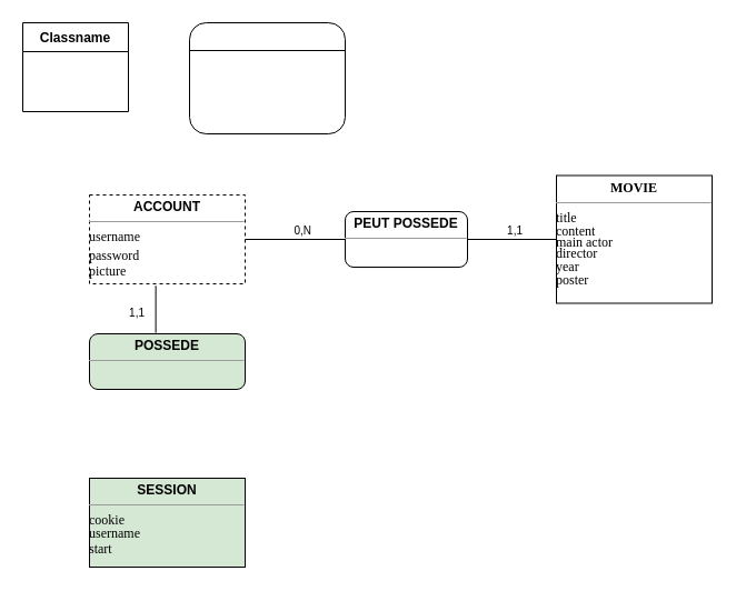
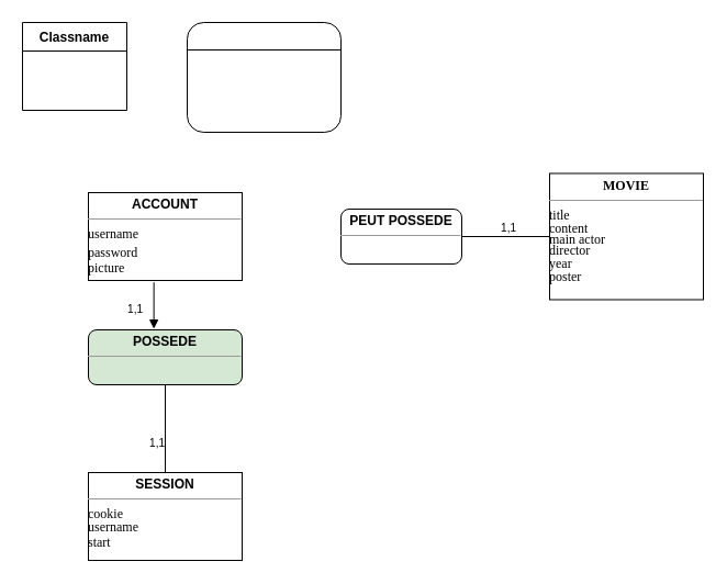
  <mxCell id="0" />
  <mxCell id="1" parent="0" />
  <mxCell id="2" value="" style="rounded=1;whiteSpace=wrap;html=1;" vertex="1" parent="1"><mxGeometry x="170" y="20" width="140" height="100" as="geometry" /></mxCell>
  <mxCell id="3" value="" style="endArrow=none;html=1;exitX=0;exitY=0.25;exitDx=0;exitDy=0;entryX=1;entryY=0.25;entryDx=0;entryDy=0;" edge="1" parent="1" source="2" target="2"><mxGeometry width="50" height="50" relative="1" as="geometry"><mxPoint x="170" y="70" as="sourcePoint" /><mxPoint x="220" y="20" as="targetPoint" /></mxGeometry></mxCell>
  <mxCell id="4" value="Classname" style="swimlane;fontStyle=1;align=center;verticalAlign=top;childLayout=stackLayout;horizontal=1;startSize=26;horizontalStack=0;resizeParent=1;resizeParentMax=0;resizeLast=0;collapsible=1;marginBottom=0;" vertex="1" parent="1"><mxGeometry x="20" y="20" width="95" height="80" as="geometry" /></mxCell>
  <mxCell id="5" value="&lt;p style=&quot;margin: 0px ; margin-top: 4px ; text-align: center&quot;&gt;&lt;b&gt;PEUT POSSEDE&lt;/b&gt;&lt;br&gt;&lt;/p&gt;&lt;hr size=&quot;1&quot;&gt;&lt;div style=&quot;height: 2px&quot;&gt;&lt;/div&gt;" style="verticalAlign=top;align=left;overflow=fill;fontSize=12;fontFamily=Helvetica;html=1;rounded=1;" vertex="1" parent="1"><mxGeometry x="310" y="190" width="110" height="50" as="geometry" /></mxCell>
- <mxCell id="6" value="&lt;p style=&quot;margin: 0px ; margin-top: 4px ; text-align: center&quot;&gt;&lt;b&gt;ACCOUNT&lt;/b&gt;&lt;br&gt;&lt;/p&gt;&lt;hr size=&quot;1&quot;&gt;&lt;div style=&quot;height: 2px&quot;&gt;&lt;font face=&quot;Lucida Console&quot;&gt;username&lt;br&gt;&lt;/font&gt;&lt;/div&gt;&lt;div&gt;&lt;font face=&quot;Lucida Console&quot;&gt;&lt;br&gt;&lt;/font&gt;&lt;/div&gt;&lt;div&gt;&lt;font face=&quot;Lucida Console&quot;&gt;password&lt;/font&gt;&lt;/div&gt;&lt;div&gt;&lt;font face=&quot;Lucida Console&quot;&gt;picture&lt;/font&gt;&lt;br&gt;&lt;/div&gt;" style="verticalAlign=top;align=left;overflow=fill;fontSize=12;fontFamily=Helvetica;html=1;rounded=0;dashed=1;" vertex="1" parent="1"><mxGeometry x="80" y="175" width="140" height="80" as="geometry" /></mxCell>
+ <mxCell id="6" value="&lt;p style=&quot;margin: 0px ; margin-top: 4px ; text-align: center&quot;&gt;&lt;b&gt;ACCOUNT&lt;/b&gt;&lt;br&gt;&lt;/p&gt;&lt;hr size=&quot;1&quot;&gt;&lt;div style=&quot;height: 2px&quot;&gt;&lt;font face=&quot;Lucida Console&quot;&gt;username&lt;br&gt;&lt;/font&gt;&lt;/div&gt;&lt;div&gt;&lt;font face=&quot;Lucida Console&quot;&gt;&lt;br&gt;&lt;/font&gt;&lt;/div&gt;&lt;div&gt;&lt;font face=&quot;Lucida Console&quot;&gt;password&lt;/font&gt;&lt;/div&gt;&lt;div&gt;&lt;font face=&quot;Lucida Console&quot;&gt;picture&lt;/font&gt;&lt;br&gt;&lt;/div&gt;" style="verticalAlign=top;align=left;overflow=fill;fontSize=12;fontFamily=Helvetica;html=1;rounded=0;" vertex="1" parent="1"><mxGeometry x="80" y="175" width="140" height="80" as="geometry" /></mxCell>
  <mxCell id="7" value="&lt;p style=&quot;margin: 0px ; margin-top: 4px ; text-align: center&quot;&gt;&lt;font face=&quot;Lucida Console&quot;&gt;&lt;b&gt;MOVIE&lt;/b&gt;&lt;br&gt;&lt;/font&gt;&lt;/p&gt;&lt;hr size=&quot;1&quot;&gt;&lt;div style=&quot;height: 2px&quot;&gt;&lt;font face=&quot;Lucida Console&quot;&gt;title&lt;/font&gt;&lt;/div&gt;&lt;div style=&quot;height: 2px&quot;&gt;&lt;font face=&quot;Lucida Console&quot;&gt;&lt;br&gt;&lt;/font&gt;&lt;/div&gt;&lt;div style=&quot;height: 2px&quot;&gt;&lt;font face=&quot;Lucida Console&quot;&gt;&lt;br&gt;&lt;/font&gt;&lt;/div&gt;&lt;div style=&quot;height: 2px&quot;&gt;&lt;font face=&quot;Lucida Console&quot;&gt;&lt;br&gt;&lt;/font&gt;&lt;/div&gt;&lt;div style=&quot;height: 2px&quot;&gt;&lt;font face=&quot;Lucida Console&quot;&gt;&lt;br&gt;&lt;/font&gt;&lt;/div&gt;&lt;div style=&quot;height: 2px&quot;&gt;&lt;font face=&quot;Lucida Console&quot;&gt;&lt;br&gt;&lt;/font&gt;&lt;/div&gt;&lt;div style=&quot;height: 2px&quot;&gt;&lt;font face=&quot;Lucida Console&quot;&gt;content&lt;/font&gt;&lt;/div&gt;&lt;div style=&quot;height: 2px&quot;&gt;&lt;font face=&quot;Lucida Console&quot;&gt;&lt;br&gt;&lt;/font&gt;&lt;/div&gt;&lt;div style=&quot;height: 2px&quot;&gt;&lt;font face=&quot;Lucida Console&quot;&gt;&lt;br&gt;&lt;/font&gt;&lt;/div&gt;&lt;div style=&quot;height: 2px&quot;&gt;&lt;font face=&quot;Lucida Console&quot;&gt;&lt;br&gt;&lt;/font&gt;&lt;/div&gt;&lt;div style=&quot;height: 2px&quot;&gt;&lt;font face=&quot;Lucida Console&quot;&gt;&lt;br&gt;&lt;/font&gt;&lt;/div&gt;&lt;div style=&quot;height: 2px&quot;&gt;&lt;font face=&quot;Lucida Console&quot;&gt;main actor&lt;/font&gt;&lt;/div&gt;&lt;div style=&quot;height: 2px&quot;&gt;&lt;font face=&quot;Lucida Console&quot;&gt;&lt;br&gt;&lt;/font&gt;&lt;/div&gt;&lt;div style=&quot;height: 2px&quot;&gt;&lt;font face=&quot;Lucida Console&quot;&gt;&lt;br&gt;&lt;/font&gt;&lt;/div&gt;&lt;div style=&quot;height: 2px&quot;&gt;&lt;font face=&quot;Lucida Console&quot;&gt;&lt;br&gt;&lt;/font&gt;&lt;/div&gt;&lt;div style=&quot;height: 2px&quot;&gt;&lt;font face=&quot;Lucida Console&quot;&gt;&lt;br&gt;&lt;/font&gt;&lt;/div&gt;&lt;div style=&quot;height: 2px&quot;&gt;&lt;font face=&quot;Lucida Console&quot;&gt;director&lt;/font&gt;&lt;/div&gt;&lt;div style=&quot;height: 2px&quot;&gt;&lt;font face=&quot;Lucida Console&quot;&gt;&lt;br&gt;&lt;/font&gt;&lt;/div&gt;&lt;div style=&quot;height: 2px&quot;&gt;&lt;font face=&quot;Lucida Console&quot;&gt;&lt;br&gt;&lt;/font&gt;&lt;/div&gt;&lt;div style=&quot;height: 2px&quot;&gt;&lt;font face=&quot;Lucida Console&quot;&gt;&lt;br&gt;&lt;/font&gt;&lt;/div&gt;&lt;div style=&quot;height: 2px&quot;&gt;&lt;font face=&quot;Lucida Console&quot;&gt;&lt;br&gt;&lt;/font&gt;&lt;/div&gt;&lt;div style=&quot;height: 2px&quot;&gt;&lt;font face=&quot;Lucida Console&quot;&gt;&lt;br&gt;&lt;/font&gt;&lt;/div&gt;&lt;div style=&quot;height: 2px&quot;&gt;&lt;font face=&quot;Lucida Console&quot;&gt;year&lt;/font&gt;&lt;/div&gt;&lt;div style=&quot;height: 2px&quot;&gt;&lt;font face=&quot;Lucida Console&quot;&gt;&lt;br&gt;&lt;/font&gt;&lt;/div&gt;&lt;div style=&quot;height: 2px&quot;&gt;&lt;font face=&quot;Lucida Console&quot;&gt;&lt;br&gt;&lt;/font&gt;&lt;/div&gt;&lt;div style=&quot;height: 2px&quot;&gt;&lt;font face=&quot;Lucida Console&quot;&gt;&lt;br&gt;&lt;/font&gt;&lt;/div&gt;&lt;div style=&quot;height: 2px&quot;&gt;&lt;font face=&quot;Lucida Console&quot;&gt;&lt;br&gt;&lt;/font&gt;&lt;/div&gt;&lt;div style=&quot;height: 2px&quot;&gt;&lt;font face=&quot;Lucida Console&quot;&gt;&lt;br&gt;&lt;/font&gt;&lt;/div&gt;&lt;div style=&quot;height: 2px&quot;&gt;&lt;font face=&quot;Lucida Console&quot;&gt;poster&lt;br&gt;&lt;/font&gt;&lt;/div&gt;&lt;div style=&quot;height: 2px&quot;&gt;&lt;font face=&quot;Lucida Console&quot;&gt;&lt;br&gt;&lt;/font&gt;&lt;/div&gt;&lt;div&gt;&lt;font face=&quot;Lucida Console&quot;&gt;&lt;br&gt;&lt;/font&gt;&lt;/div&gt;" style="verticalAlign=top;align=left;overflow=fill;fontSize=12;fontFamily=Helvetica;html=1;rounded=0;" vertex="1" parent="1"><mxGeometry x="500" y="157.5" width="140" height="115" as="geometry" /></mxCell>
- <mxCell id="8" value="" style="endArrow=none;html=1;edgeStyle=orthogonalEdgeStyle;exitX=1;exitY=0.5;exitDx=0;exitDy=0;entryX=0;entryY=0.5;entryDx=0;entryDy=0;" edge="1" parent="1" source="6" target="5"><mxGeometry relative="1" as="geometry"><mxPoint x="230" y="350" as="sourcePoint" /><mxPoint x="390" y="350" as="targetPoint" /></mxGeometry></mxCell>
- <mxCell id="9" value="0,N" style="resizable=0;html=1;align=right;verticalAlign=bottom;labelBackgroundColor=#ffffff;fontSize=10;" connectable="0" vertex="1" parent="8"><mxGeometry x="1" relative="1" as="geometry"><mxPoint x="-30" as="offset" /></mxGeometry></mxCell>
  <mxCell id="10" value="" style="endArrow=none;html=1;edgeStyle=orthogonalEdgeStyle;exitX=1;exitY=0.5;exitDx=0;exitDy=0;entryX=0;entryY=0.5;entryDx=0;entryDy=0;" edge="1" parent="1" source="5" target="7"><mxGeometry relative="1" as="geometry"><mxPoint x="450.143" y="210" as="sourcePoint" /><mxPoint x="550.143" y="210" as="targetPoint" /></mxGeometry></mxCell>
  <mxCell id="11" value="1,1" style="resizable=0;html=1;align=right;verticalAlign=bottom;labelBackgroundColor=#ffffff;fontSize=10;" connectable="0" vertex="1" parent="10"><mxGeometry x="1" relative="1" as="geometry"><mxPoint x="-30" as="offset" /></mxGeometry></mxCell>
- <mxCell id="12" value="&lt;p style=&quot;margin: 0px ; margin-top: 4px ; text-align: center&quot;&gt;&lt;b&gt;SESSION&lt;/b&gt;&lt;br&gt;&lt;/p&gt;&lt;hr size=&quot;1&quot;&gt;&lt;div style=&quot;height: 2px&quot;&gt;&lt;font face=&quot;Lucida Console&quot;&gt;cookie&lt;/font&gt;&lt;/div&gt;&lt;div style=&quot;height: 2px&quot;&gt;&lt;font face=&quot;Lucida Console&quot;&gt;&lt;br&gt;&lt;/font&gt;&lt;/div&gt;&lt;div style=&quot;height: 2px&quot;&gt;&lt;font face=&quot;Lucida Console&quot;&gt;&lt;br&gt;&lt;/font&gt;&lt;/div&gt;&lt;div style=&quot;height: 2px&quot;&gt;&lt;font face=&quot;Lucida Console&quot;&gt;&lt;br&gt;&lt;/font&gt;&lt;/div&gt;&lt;div style=&quot;height: 2px&quot;&gt;&lt;font face=&quot;Lucida Console&quot;&gt;&lt;br&gt;&lt;/font&gt;&lt;/div&gt;&lt;div style=&quot;height: 2px&quot;&gt;&lt;font face=&quot;Lucida Console&quot;&gt;&lt;br&gt;&lt;/font&gt;&lt;/div&gt;&lt;div style=&quot;height: 2px&quot;&gt;&lt;font face=&quot;Lucida Console&quot;&gt;username&lt;/font&gt;&lt;/div&gt;&lt;div style=&quot;height: 2px&quot;&gt;&lt;font face=&quot;Lucida Console&quot;&gt;&lt;br&gt;&lt;/font&gt;&lt;/div&gt;&lt;div style=&quot;height: 2px&quot;&gt;&lt;font face=&quot;Lucida Console&quot;&gt;&lt;br&gt;&lt;/font&gt;&lt;/div&gt;&lt;div style=&quot;height: 2px&quot;&gt;&lt;font face=&quot;Lucida Console&quot;&gt;&lt;br&gt;&lt;/font&gt;&lt;/div&gt;&lt;div style=&quot;height: 2px&quot;&gt;&lt;font face=&quot;Lucida Console&quot;&gt;&lt;br&gt;&lt;/font&gt;&lt;/div&gt;&lt;div style=&quot;height: 2px&quot;&gt;&lt;font face=&quot;Lucida Console&quot;&gt;&lt;br&gt;&lt;/font&gt;&lt;/div&gt;&lt;div style=&quot;height: 2px&quot;&gt;&lt;font face=&quot;Lucida Console&quot;&gt;&lt;br&gt;&lt;/font&gt;&lt;/div&gt;&lt;div style=&quot;height: 2px&quot;&gt;&lt;font face=&quot;Lucida Console&quot;&gt;start&lt;br&gt;&lt;/font&gt;&lt;/div&gt;&lt;div style=&quot;height: 2px&quot;&gt;&lt;font face=&quot;Lucida Console&quot;&gt;&lt;br&gt;&lt;/font&gt;&lt;/div&gt;&lt;div style=&quot;height: 2px&quot;&gt;&lt;br&gt;&lt;/div&gt;" style="verticalAlign=top;align=left;overflow=fill;fontSize=12;fontFamily=Helvetica;html=1;rounded=0;fillColor=#d5e8d4;" vertex="1" parent="1"><mxGeometry x="80" y="430" width="140" height="80" as="geometry" /></mxCell>
+ <mxCell id="12" value="&lt;p style=&quot;margin: 0px ; margin-top: 4px ; text-align: center&quot;&gt;&lt;b&gt;SESSION&lt;/b&gt;&lt;br&gt;&lt;/p&gt;&lt;hr size=&quot;1&quot;&gt;&lt;div style=&quot;height: 2px&quot;&gt;&lt;font face=&quot;Lucida Console&quot;&gt;cookie&lt;/font&gt;&lt;/div&gt;&lt;div style=&quot;height: 2px&quot;&gt;&lt;font face=&quot;Lucida Console&quot;&gt;&lt;br&gt;&lt;/font&gt;&lt;/div&gt;&lt;div style=&quot;height: 2px&quot;&gt;&lt;font face=&quot;Lucida Console&quot;&gt;&lt;br&gt;&lt;/font&gt;&lt;/div&gt;&lt;div style=&quot;height: 2px&quot;&gt;&lt;font face=&quot;Lucida Console&quot;&gt;&lt;br&gt;&lt;/font&gt;&lt;/div&gt;&lt;div style=&quot;height: 2px&quot;&gt;&lt;font face=&quot;Lucida Console&quot;&gt;&lt;br&gt;&lt;/font&gt;&lt;/div&gt;&lt;div style=&quot;height: 2px&quot;&gt;&lt;font face=&quot;Lucida Console&quot;&gt;&lt;br&gt;&lt;/font&gt;&lt;/div&gt;&lt;div style=&quot;height: 2px&quot;&gt;&lt;font face=&quot;Lucida Console&quot;&gt;username&lt;/font&gt;&lt;/div&gt;&lt;div style=&quot;height: 2px&quot;&gt;&lt;font face=&quot;Lucida Console&quot;&gt;&lt;br&gt;&lt;/font&gt;&lt;/div&gt;&lt;div style=&quot;height: 2px&quot;&gt;&lt;font face=&quot;Lucida Console&quot;&gt;&lt;br&gt;&lt;/font&gt;&lt;/div&gt;&lt;div style=&quot;height: 2px&quot;&gt;&lt;font face=&quot;Lucida Console&quot;&gt;&lt;br&gt;&lt;/font&gt;&lt;/div&gt;&lt;div style=&quot;height: 2px&quot;&gt;&lt;font face=&quot;Lucida Console&quot;&gt;&lt;br&gt;&lt;/font&gt;&lt;/div&gt;&lt;div style=&quot;height: 2px&quot;&gt;&lt;font face=&quot;Lucida Console&quot;&gt;&lt;br&gt;&lt;/font&gt;&lt;/div&gt;&lt;div style=&quot;height: 2px&quot;&gt;&lt;font face=&quot;Lucida Console&quot;&gt;&lt;br&gt;&lt;/font&gt;&lt;/div&gt;&lt;div style=&quot;height: 2px&quot;&gt;&lt;font face=&quot;Lucida Console&quot;&gt;start&lt;br&gt;&lt;/font&gt;&lt;/div&gt;&lt;div style=&quot;height: 2px&quot;&gt;&lt;font face=&quot;Lucida Console&quot;&gt;&lt;br&gt;&lt;/font&gt;&lt;/div&gt;&lt;div style=&quot;height: 2px&quot;&gt;&lt;br&gt;&lt;/div&gt;" style="verticalAlign=top;align=left;overflow=fill;fontSize=12;fontFamily=Helvetica;html=1;rounded=0;" vertex="1" parent="1"><mxGeometry x="80" y="430" width="140" height="80" as="geometry" /></mxCell>
  <mxCell id="13" value="&lt;p style=&quot;margin: 0px ; margin-top: 4px ; text-align: center&quot;&gt;&lt;b&gt;POSSEDE&lt;/b&gt;&lt;br&gt;&lt;/p&gt;&lt;hr size=&quot;1&quot;&gt;&lt;div style=&quot;height: 2px&quot;&gt;&lt;/div&gt;" style="verticalAlign=top;align=left;overflow=fill;fontSize=12;fontFamily=Helvetica;html=1;rounded=1;fillColor=#d5e8d4;" vertex="1" parent="1"><mxGeometry x="80" y="300" width="140" height="50" as="geometry" /></mxCell>
- <mxCell id="14" value="" style="endArrow=none;html=1;edgeStyle=orthogonalEdgeStyle;exitX=0.426;exitY=1.021;exitDx=0;exitDy=0;entryX=0.426;entryY=-0.017;entryDx=0;entryDy=0;exitPerimeter=0;entryPerimeter=0;" edge="1" parent="1" source="6" target="13"><mxGeometry relative="1" as="geometry"><mxPoint x="140.143" y="279.857" as="sourcePoint" /><mxPoint x="220.143" y="279.857" as="targetPoint" /></mxGeometry></mxCell>
+ <mxCell id="14" value="" style="endArrow=block;html=1;edgeStyle=orthogonalEdgeStyle;exitX=0.426;exitY=1.021;exitDx=0;exitDy=0;entryX=0.426;entryY=-0.017;entryDx=0;entryDy=0;exitPerimeter=0;entryPerimeter=0;" edge="1" parent="1" source="6" target="13"><mxGeometry relative="1" as="geometry"><mxPoint x="140.143" y="279.857" as="sourcePoint" /><mxPoint x="220.143" y="279.857" as="targetPoint" /></mxGeometry></mxCell>
  <mxCell id="15" value="1,1" style="resizable=0;html=1;align=right;verticalAlign=bottom;labelBackgroundColor=#ffffff;fontSize=10;" connectable="0" vertex="1" parent="14"><mxGeometry x="1" relative="1" as="geometry"><mxPoint x="-9.5" y="-9.5" as="offset" /></mxGeometry></mxCell>
+ <mxCell id="16" value="" style="endArrow=none;html=1;edgeStyle=orthogonalEdgeStyle;entryX=0.5;entryY=0;entryDx=0;entryDy=0;" edge="1" parent="1" source="13" target="12"><mxGeometry relative="1" as="geometry"><mxPoint x="129.571" y="361.786" as="sourcePoint" /><mxPoint x="129.571" y="419.5" as="targetPoint" /><Array as="points" /></mxGeometry></mxCell>
+ <mxCell id="17" value="1,1" style="resizable=0;html=1;align=right;verticalAlign=bottom;labelBackgroundColor=#ffffff;fontSize=10;" connectable="0" vertex="1" parent="16"><mxGeometry x="1" relative="1" as="geometry"><mxPoint y="-19.5" as="offset" /></mxGeometry></mxCell>
